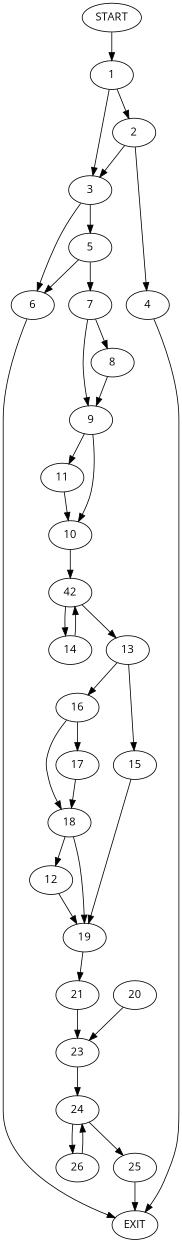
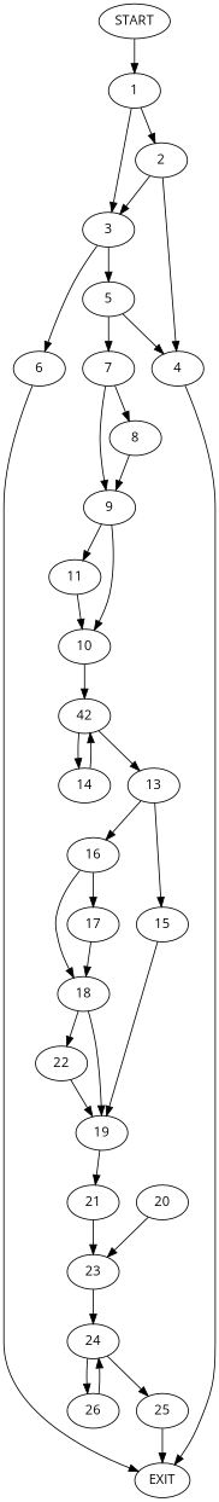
  digraph {
    fontname="Open Sans"
    node [fontname="Open Sans"]
    edge [fontname="Open Sans"]
    n1 [label=START]
    1
    2
    3
    n5 [label=EXIT]
    4
    5
    6
    7
    8
    9
    10
    11
    n14 [label=42]
    13
    14
    15
    16
    19
    17
    18
    21
-   22 [label=12]
+   22
    20
    23
    24
    25
    26
    n1 -> 1
    1 -> 2
    1 -> 3
    2 -> 3
    2 -> 4
    3 -> 5
    3 -> 6
    4 -> n5
-   5 -> 6
+   5 -> 4
    5 -> 7
    6 -> n5
    7 -> 8
    7 -> 9
    8 -> 9
    9 -> 10
    9 -> 11
    10 -> n14
    11 -> 10
    n14 -> 13
    n14 -> 14
    13 -> 15
    13 -> 16
    14 -> n14
    15 -> 19
    16 -> 17
    16 -> 18
    19 -> 21
    17 -> 18
    18 -> 19
    18 -> 22
    21 -> 23
    22 -> 19
    20 -> 23
    23 -> 24
    24 -> 25
    24 -> 26
    25 -> n5
    26 -> 24
  }
